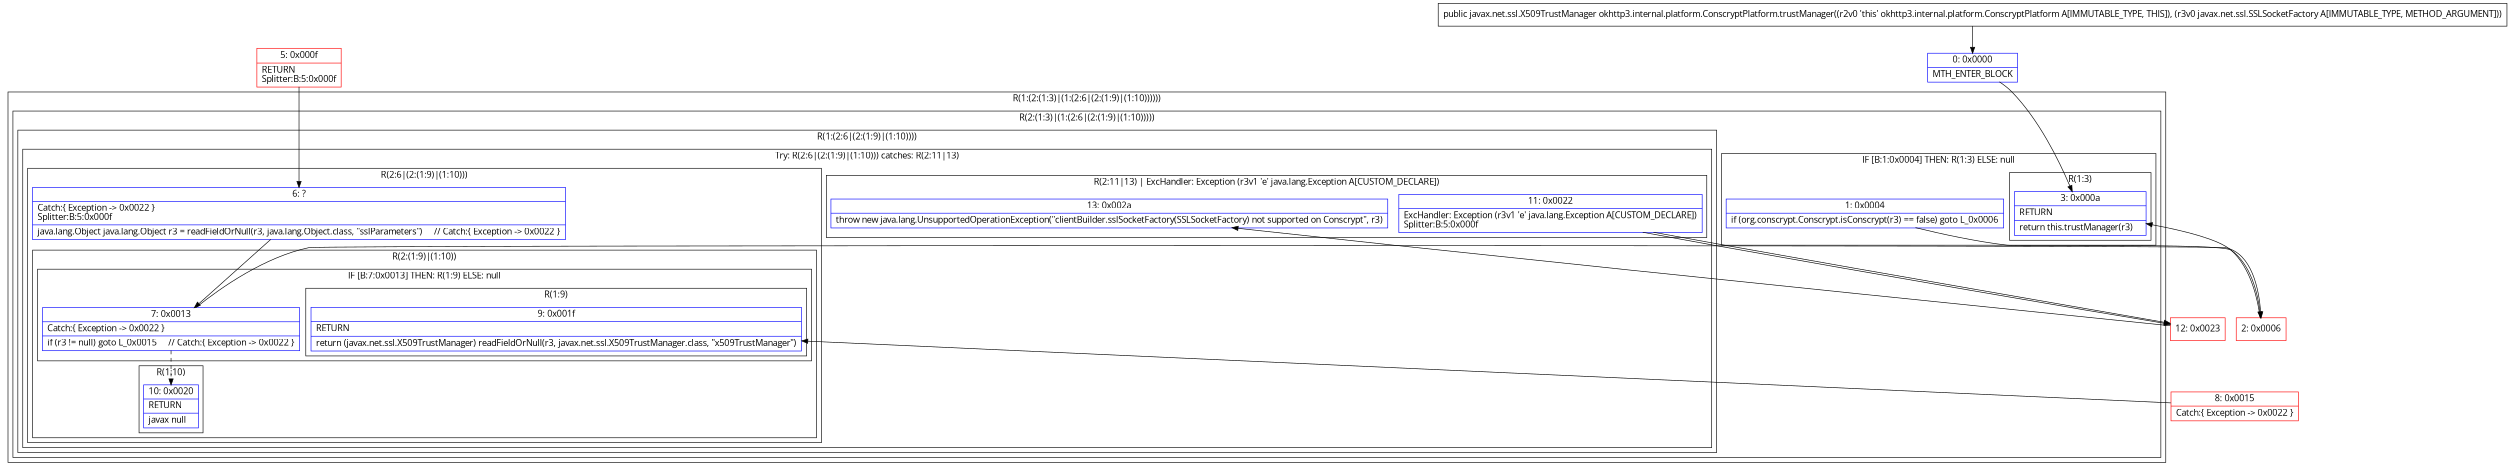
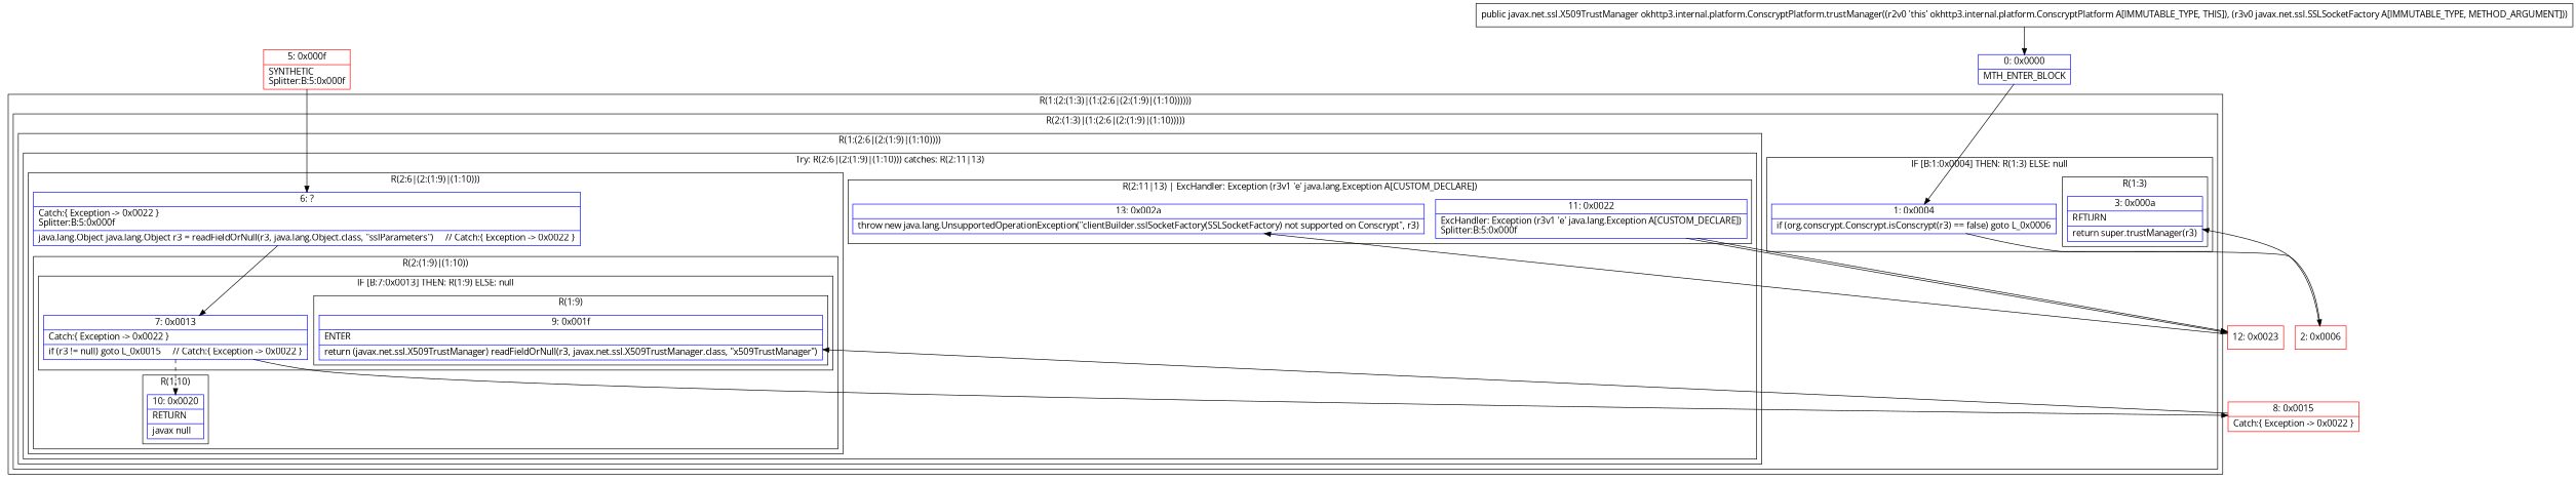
  digraph {
    fontname="Open Sans"
    node [color=blue fontname="Open Sans" shape=record]
    edge [fontname="Open Sans"]
-   n1 [label="{3\:\ 0x000a|RETURN\l|return this.trustManager(r3)\l}"]
+   n1 [label="{3\:\ 0x000a|RETURN\l|return super.trustManager(r3)\l}"]
    n2 [label="{1\:\ 0x0004|if (org.conscrypt.Conscrypt.isConscrypt(r3) == false) goto L_0x0006\l}"]
-   n3 [label="{9\:\ 0x001f|RETURN\l|return (javax.net.ssl.X509TrustManager) readFieldOrNull(r3, javax.net.ssl.X509TrustManager.class, \"x509TrustManager\")\l}"]
+   n3 [label="{9\:\ 0x001f|ENTER\l|return (javax.net.ssl.X509TrustManager) readFieldOrNull(r3, javax.net.ssl.X509TrustManager.class, \"x509TrustManager\")\l}"]
    n4 [label="{7\:\ 0x0013|Catch:\{ Exception \-\> 0x0022 \}\l|if (r3 != null) goto L_0x0015     \/\/ Catch:\{ Exception \-\> 0x0022 \}\l}"]
    n5 [label="{10\:\ 0x0020|RETURN\l|javax null\l}"]
    n6 [label="{6\:\ ?|Catch:\{ Exception \-\> 0x0022 \}\lSplitter:B:5:0x000f\l|java.lang.Object java.lang.Object r3 = readFieldOrNull(r3, java.lang.Object.class, \"sslParameters\")     \/\/ Catch:\{ Exception \-\> 0x0022 \}\l}"]
    n7 [label="{11\:\ 0x0022|ExcHandler: Exception (r3v1 'e' java.lang.Exception A[CUSTOM_DECLARE])\lSplitter:B:5:0x000f\l}"]
    n8 [label="{13\:\ 0x002a|throw new java.lang.UnsupportedOperationException(\"clientBuilder.sslSocketFactory(SSLSocketFactory) not supported on Conscrypt\", r3)\l}"]
    n9 [color=red label="{2\:\ 0x0006}"]
    n10 [color=red label="{8\:\ 0x0015|Catch:\{ Exception \-\> 0x0022 \}\l}"]
    n11 [color=red label="{12\:\ 0x0023}"]
    n12 [label="{0\:\ 0x0000|MTH_ENTER_BLOCK\l}"]
-   n13 [color=red label="{5\:\ 0x000f|RETURN\lSplitter:B:5:0x000f\l}"]
+   n13 [color=red label="{5\:\ 0x000f|SYNTHETIC\lSplitter:B:5:0x000f\l}"]
    n14 [label="{public javax.net.ssl.X509TrustManager okhttp3.internal.platform.ConscryptPlatform.trustManager((r2v0 'this' okhttp3.internal.platform.ConscryptPlatform A[IMMUTABLE_TYPE, THIS]), (r3v0 javax.net.ssl.SSLSocketFactory A[IMMUTABLE_TYPE, METHOD_ARGUMENT])) }" color=""]
    subgraph cluster_1 {
      label="R(1:(2:(1:3)|(1:(2:6|(2:(1:9)|(1:10))))))"
      subgraph cluster_2 {
        label="R(2:(1:3)|(1:(2:6|(2:(1:9)|(1:10)))))"
        subgraph cluster_3 {
          label="IF [B:1:0x0004] THEN: R(1:3) ELSE: null"
          n2
          subgraph cluster_4 {
            label="R(1:3)"
            n1
          }
        }
        subgraph cluster_5 {
          label="R(1:(2:6|(2:(1:9)|(1:10))))"
          subgraph cluster_6 {
            label="Try: R(2:6|(2:(1:9)|(1:10))) catches: R(2:11|13)"
            subgraph cluster_7 {
              label="R(2:6|(2:(1:9)|(1:10)))"
              n6
              subgraph cluster_8 {
                label="R(2:(1:9)|(1:10))"
                subgraph cluster_9 {
                  label="IF [B:7:0x0013] THEN: R(1:9) ELSE: null"
                  n4
                  subgraph cluster_10 {
                    label="R(1:9)"
                    n3
                  }
                }
                subgraph cluster_11 {
                  label="R(1:10)"
                  n5
                }
              }
            }
            subgraph cluster_12 {
              label="R(2:11|13) | ExcHandler: Exception (r3v1 'e' java.lang.Exception A[CUSTOM_DECLARE])\l"
              n7
              n8
            }
          }
        }
      }
    }
    subgraph cluster_13 {
      label="R(2:11|13) | ExcHandler: Exception (r3v1 'e' java.lang.Exception A[CUSTOM_DECLARE])\l"
    }
    n2 -> n9
    n4 -> n5 [style=dashed]
-   n4 -> n9
+   n4 -> n10
    n6 -> n4
    n7 -> n11
    n7 -> n11
    n9 -> n1
    n10 -> n3
    n11 -> n8
-   n12 -> n1
+   n12 -> n2
    n13 -> n6
    n14 -> n12
  }
